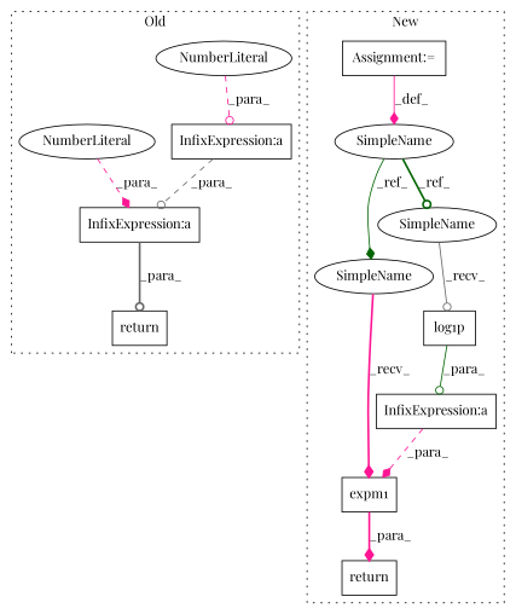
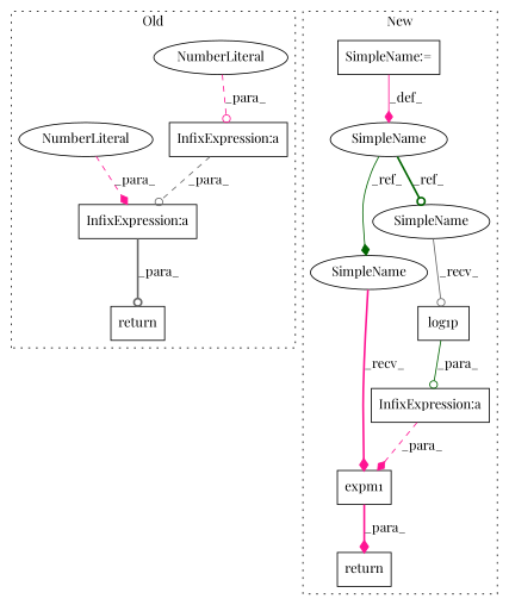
  digraph {
    fontname="Playfair Display"
    node [a=27 l=7 s=79098 shape=box fontname="Playfair Display"]
    edge [color=deeppink style=bold arrowhead=odot fontname="Playfair Display"]
    n1 [a=41 label=return s=78990]
    n2 [l=3 label="InfixExpression:a" s=79019]
    n3 [l=3 label="InfixExpression:a" s=79005]
    n4 [a=34 l=3 label=NumberLiteral s=79002 shape=ellipse]
    n5 [a=34 l=1 label=NumberLiteral s=79022 shape=ellipse]
    n6 [a=32 l="6,1" label=expm1 s="79126,79154"]
    n7 [a=41 label=return s=79111]
-   n8 [a=7 label="Assignment:="]
+   n8 [a=7 label="SimpleName:="]
    n9 [l=3 label="InfixExpression:a" s=79150]
    n10 [a=42 label=SimpleName shape=ellipse]
    n11 [a=32 l="6,1" label=log1p s="79141,79149"]
    n12 [a=42 label=SimpleName s=79118 shape=ellipse]
    n13 [a=42 label=SimpleName s=79133 shape=ellipse]
    subgraph cluster_1 {
      label=Old
      style=dotted
      n1
      n2
      n3
      n4
      n5
    }
    subgraph cluster_2 {
      label=New
      style=dotted
      n6
      n7
      n8
      n9
      n10
      n11
      n12
      n13
    }
    n2 -> n1 [label=_para_ color=gray40]
    n3 -> n2 [label=_para_ color=gray40 style=dashed]
    n4 -> n3 [label=_para_ style=dashed]
    n5 -> n2 [label=_para_ style=dashed arrowhead=diamond]
    n6 -> n7 [label=_para_ arrowhead=diamond]
    n8 -> n10 [label=_def_ style=solid arrowhead=diamond]
    n9 -> n6 [label=_para_ style=dashed arrowhead=diamond]
    n10 -> n12 [label=_ref_ color=darkgreen style=solid arrowhead=diamond]
    n10 -> n13 [label=_ref_ color=darkgreen]
    n11 -> n9 [label=_para_ color=darkgreen style=solid]
    n12 -> n6 [label=_recv_ arrowhead=diamond]
    n13 -> n11 [label=_recv_ color=gray40 style=solid]
  }
